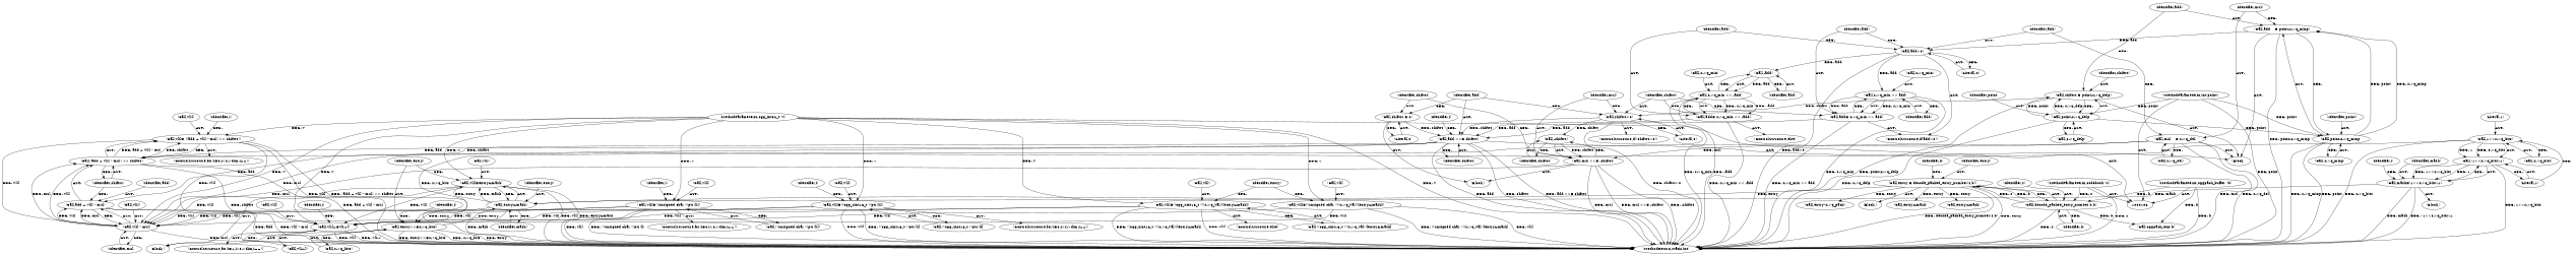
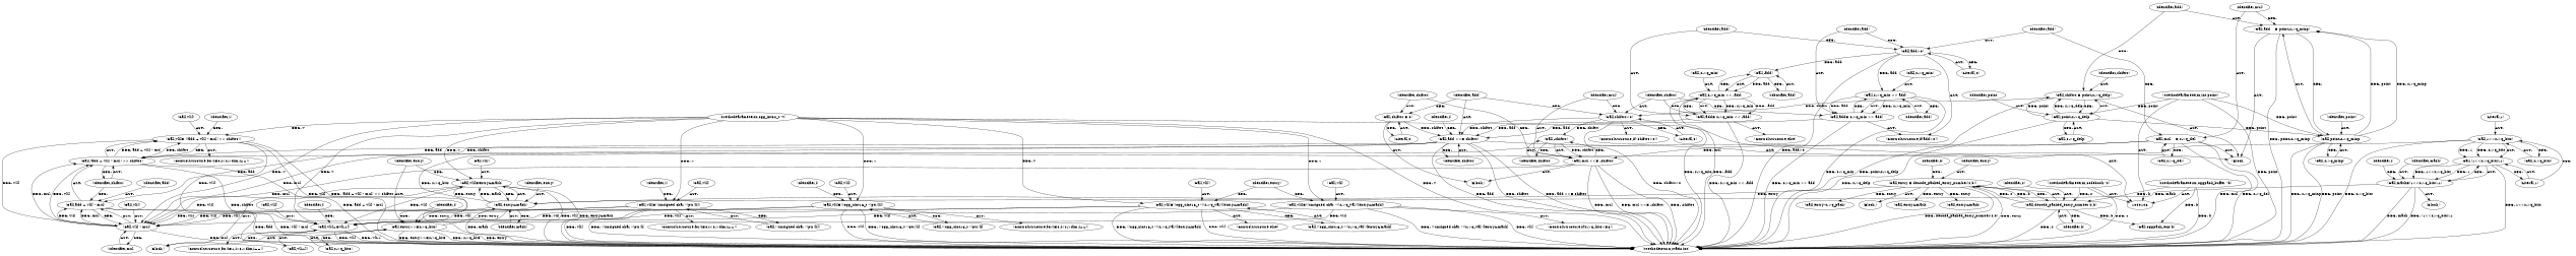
  digraph {
    n1 [label="(Call,v[i]= ((add + v[i] * mul) >> shiftM))"]
    n2 [label="(Call,(add + v[i] * mul) >> shiftM)"]
    n3 [label="(Call,v[i] * mul)"]
    n4 [label="(Call,v[i]+=v[i-1])"]
    n5 [label="(MethodReturn,static int)"]
    n6 [label="(ControlStructure,for(i=0;i<s->dim;i++))"]
    n7 [label="(Identifier,shiftM)"]
    n8 [label="(Call,add + v[i] * mul)"]
    n9 [label="(Identifier,mul)"]
    n10 [label="(Call,v[i-1])"]
    n11 [label="(ControlStructure,for(i=1;i<s->dim;i++))"]
    n12 [label="(Call,add <<= shiftM)"]
    n13 [label="(Identifier,shiftM)"]
    n14 [label="(Block,)"]
    n15 [label="(Call,add= s->q_min << -add)"]
    n16 [label="(Call,s->q_min << -add)"]
    n17 [label="(ControlStructure,else)"]
    n18 [label="(Call,-add)"]
    n19 [label="(Identifier,add)"]
    n20 [label="(Call,add>0)"]
    n21 [label="(Call,s->q_min >> add)"]
    n22 [label="(Literal,0)"]
    n23 [label="(ControlStructure,if(add>0))"]
    n24 [label="(Call,add= s->q_min >> add)"]
    n25 [label="(Identifier,add)"]
    n26 [label="(Call,add    = point-s->q_minp)"]
    n27 [label="(Call,point-s->q_minp)"]
    n28 [label="(Call,s->q_minp)"]
    n29 [label="(Call,point-s->q_delp)"]
    n30 [label="(Call,shiftM = point-s->q_delp)"]
    n31 [label="(Call,s->q_delp)"]
    n32 [label="(Call,shiftM<0)"]
    n33 [label="(MethodParameterIn,int point)"]
    1000106
    n35 [label="(Call,shiftM = 0)"]
    n36 [label="(Literal,0)"]
    n37 [label="(Block,)"]
    n38 [label="(Call,-shiftM)"]
    n39 [label="(Literal,0)"]
    n40 [label="(ControlStructure,if (shiftM<0))"]
    n41 [label="(Call,mul <<= -shiftM)"]
    n42 [label="(Identifier,shiftM)"]
    n43 [label="(MethodParameterIn,ogg_int32_t *v)"]
    n44 [label="(Call,v[i]=((ogg_uint16_t *)ptr)[i])"]
    n45 [label="(Call,v[i]=((unsigned char *)ptr)[i])"]
    n46 [label="(Call,v[i]=entry&mask)"]
    n47 [label="(Call,v[i]=((ogg_uint16_t *)(s->q_val))[entry&mask])"]
    n48 [label="(Call,v[i]=((unsigned char *)(s->q_val))[entry&mask])"]
    n49 [label="(Call,((ogg_uint16_t *)ptr)[i])"]
    n50 [label="(ControlStructure,for(i=0;i<s->dim;i++))"]
    n51 [label="(ControlStructure,for(i=0;i<s->dim;i++))"]
    n52 [label="(Call,((unsigned char *)ptr)[i])"]
    n53 [label="(Call,entry&mask)"]
    n54 [label="(Block,)"]
    n55 [label="(ControlStructure,else)"]
    n56 [label="(Call,((ogg_uint16_t *)(s->q_val))[entry&mask])"]
+   n57 [label="(ControlStructure,if(s->q_bits<=8))"]
    n58 [label="(Call,entry>>=s->q_bits)"]
    n59 [label="(Identifier,mask)"]
    n60 [label="(Call,s->q_bits)"]
    n61 [label="(Call,entry = decode_packed_entry_number(s,b))"]
    n62 [label="(Call,decode_packed_entry_number(s,b))"]
    n63 [label="(Call,entry&mask)"]
    n64 [label="(Call,entry&mask)"]
    n65 [label="(Call,entry*s->q_pack)"]
    n66 [label="(Block,)"]
    n67 [label="(Identifier,b)"]
    n68 [label="(Call,oggpack_eop(b))"]
    n69 [label="(MethodParameterIn,codebook *s)"]
    n70 [label="(MethodParameterIn,oggpack_buffer *b)"]
    n71 [label="(Call,1<<s->q_bits)"]
    n72 [label="(Call,(1<<s->q_bits)-1)"]
    n73 [label="(Call,s->q_bits)"]
    n74 [label="(Call,mask=(1<<s->q_bits)-1)"]
    n75 [label="(Literal,1)"]
    n76 [label="(Block,)"]
    n77 [label="(Call,mul    = s->q_del)"]
    n78 [label="(Call,s->q_del)"]
    n79 [label="(Call,v[i])"]
    n80 [label="(Identifier,entry)"]
    n81 [label="(Identifier,add)"]
    n82 [label="(Literal,1)"]
    n83 [label="(Identifier,shiftM)"]
    n84 [label="(Call,v[i])"]
    n85 [label="(Identifier,point)"]
    n86 [label="(Identifier,i)"]
    n87 [label="(Identifier,add)"]
    n88 [label="(Identifier,mask)"]
    n89 [label="(Call,s->q_min)"]
    n90 [label="(Identifier,entry)"]
    n91 [label="(Identifier,i)"]
    n92 [label="(Identifier,s)"]
    n93 [label="(Identifier,add)"]
    n94 [label="(Identifier,i)"]
    n95 [label="(Call,v[i])"]
    n96 [label="(Identifier,add)"]
    n97 [label="(Identifier,mul)"]
    n98 [label="(Call,v[i])"]
    n99 [label="(Identifier,mul)"]
    n100 [label="(Identifier,entry)"]
    n101 [label="(Identifier,shiftM)"]
    n102 [label="(Identifier,i)"]
    n103 [label="(Identifier,add)"]
    n104 [label="(Identifier,i)"]
    n105 [label="(Identifier,add)"]
    n106 [label="(Identifier,i)"]
    n107 [label="(Call,v[i])"]
    n108 [label="(Call,v[i])"]
    n109 [label="(Call,s->q_min)"]
    n110 [label="(Identifier,point)"]
    n111 [label="(Identifier,shiftM)"]
    n112 [label="(Identifier,entry)"]
    n113 [label="(Call,v[i])"]
    n114 [label="(Identifier,i)"]
    n115 [label="(Call,v[i])"]
    n116 [label="(Identifier,b)"]
    n1 -> n2 [label="CFG: "]
    n1 -> n3 [label="DDG: v[i]"]
    n1 -> n4 [label="DDG: v[i]"]
    n1 -> n5 [label="DDG: v[i]"]
    n1 -> n5 [label="DDG: (add + v[i] * mul) >> shiftM"]
    n1 -> n6 [label="AST: "]
    n2 -> n1 [label="AST: "]
    n2 -> n1 [label="DDG: add + v[i] * mul"]
    n2 -> n1 [label="DDG: shiftM"]
    n2 -> n5 [label="DDG: add + v[i] * mul"]
    n2 -> n5 [label="DDG: shiftM"]
    n2 -> n7 [label="CFG: "]
    n3 -> n2 [label="DDG: v[i]"]
    n3 -> n2 [label="DDG: mul"]
    n3 -> n5 [label="DDG: mul"]
    n3 -> n8 [label="AST: "]
    n3 -> n8 [label="DDG: v[i]"]
    n3 -> n8 [label="DDG: mul"]
    n3 -> n9 [label="CFG: "]
    n4 -> n5 [label="DDG: v[i]"]
    n4 -> n5 [label="DDG: v[i-1]"]
    n4 -> n10 [label="CFG: "]
    n4 -> n11 [label="AST: "]
    n7 -> n2 [label="AST: "]
    n7 -> n8 [label="CFG: "]
    n8 -> n2 [label="AST: "]
    n8 -> n3 [label="CFG: "]
    n8 -> n5 [label="DDG: v[i] * mul"]
    n8 -> n5 [label="DDG: add"]
    n9 -> n3 [label="AST: "]
    n10 -> n4 [label="AST: "]
    n12 -> n2 [label="DDG: add"]
    n12 -> n2 [label="DDG: shiftM"]
    n12 -> n5 [label="DDG: add"]
    n12 -> n5 [label="DDG: shiftM"]
    n12 -> n5 [label="DDG: add <<= shiftM"]
    n12 -> n8 [label="DDG: add"]
    n12 -> n13 [label="CFG: "]
    n12 -> n14 [label="AST: "]
    n13 -> n12 [label="AST: "]
    n15 -> n5 [label="DDG: s->q_min << -add"]
    n15 -> n12 [label="DDG: add"]
    n15 -> n16 [label="CFG: "]
    n15 -> n17 [label="AST: "]
    n16 -> n5 [label="DDG: s->q_min"]
    n16 -> n5 [label="DDG: -add"]
    n16 -> n15 [label="AST: "]
    n16 -> n15 [label="DDG: s->q_min"]
    n16 -> n15 [label="DDG: -add"]
    n16 -> n18 [label="CFG: "]
    n18 -> n16 [label="AST: "]
    n18 -> n16 [label="DDG: add"]
    n18 -> n19 [label="CFG: "]
    n19 -> n18 [label="AST: "]
    n20 -> n5 [label="DDG: add>0"]
    n20 -> n18 [label="DDG: add"]
    n20 -> n21 [label="DDG: add"]
    n20 -> n22 [label="CFG: "]
    n20 -> n23 [label="AST: "]
    n21 -> n5 [label="DDG: s->q_min"]
    n21 -> n24 [label="AST: "]
    n21 -> n24 [label="DDG: s->q_min"]
    n21 -> n24 [label="DDG: add"]
    n21 -> n25 [label="CFG: "]
    n22 -> n20 [label="AST: "]
    n24 -> n5 [label="DDG: s->q_min >> add"]
    n24 -> n12 [label="DDG: add"]
    n24 -> n21 [label="CFG: "]
    n24 -> n23 [label="AST: "]
    n25 -> n21 [label="AST: "]
    n26 -> n5 [label="DDG: point-s->q_minp"]
    n26 -> n14 [label="AST: "]
-   n26 -> n20 [label="DDG: add"]
    n26 -> n27 [label="CFG: "]
    n27 -> n5 [label="DDG: point"]
    n27 -> n5 [label="DDG: s->q_minp"]
    n27 -> n26 [label="AST: "]
    n27 -> n26 [label="DDG: point"]
    n27 -> n26 [label="DDG: s->q_minp"]
    n27 -> n28 [label="CFG: "]
    n28 -> n27 [label="AST: "]
    n29 -> n5 [label="DDG: s->q_delp"]
    n29 -> n27 [label="DDG: point"]
    n29 -> n30 [label="AST: "]
    n29 -> n30 [label="DDG: point"]
    n29 -> n30 [label="DDG: s->q_delp"]
    n29 -> n31 [label="CFG: "]
    n30 -> n5 [label="DDG: point-s->q_delp"]
    n30 -> n14 [label="AST: "]
    n30 -> n29 [label="CFG: "]
    n30 -> n32 [label="DDG: shiftM"]
    n31 -> n29 [label="AST: "]
    n32 -> n5 [label="DDG: shiftM<0"]
    n32 -> n12 [label="DDG: shiftM"]
    n32 -> n38 [label="DDG: shiftM"]
    n32 -> n39 [label="CFG: "]
    n32 -> n40 [label="AST: "]
    n33 -> n5 [label="DDG: point"]
    n33 -> n27 [label="DDG: point"]
    n33 -> n29 [label="DDG: point"]
    n33 -> 1000106 [label="AST: "]
    n35 -> n12 [label="DDG: shiftM"]
    n35 -> n36 [label="CFG: "]
    n35 -> n37 [label="AST: "]
    n36 -> n35 [label="AST: "]
    n38 -> n41 [label="AST: "]
    n38 -> n41 [label="DDG: shiftM"]
    n38 -> n42 [label="CFG: "]
    n39 -> n32 [label="AST: "]
    n41 -> n3 [label="DDG: mul"]
    n41 -> n5 [label="DDG: mul"]
    n41 -> n5 [label="DDG: mul <<= -shiftM"]
    n41 -> n5 [label="DDG: -shiftM"]
    n41 -> n37 [label="AST: "]
    n41 -> n38 [label="CFG: "]
    n42 -> n38 [label="AST: "]
    n43 -> n1 [label="DDG: v"]
    n43 -> n3 [label="DDG: v"]
    n43 -> n4 [label="DDG: v"]
    n43 -> n5 [label="DDG: v"]
    n43 -> 1000106 [label="AST: "]
    n43 -> n44 [label="DDG: v"]
    n43 -> n45 [label="DDG: v"]
    n43 -> n46 [label="DDG: v"]
    n43 -> n47 [label="DDG: v"]
    n43 -> n48 [label="DDG: v"]
    n44 -> n3 [label="DDG: v[i]"]
    n44 -> n4 [label="DDG: v[i]"]
    n44 -> n5 [label="DDG: ((ogg_uint16_t *)ptr)[i]"]
    n44 -> n5 [label="DDG: v[i]"]
    n44 -> n49 [label="CFG: "]
    n44 -> n50 [label="AST: "]
    n45 -> n3 [label="DDG: v[i]"]
    n45 -> n4 [label="DDG: v[i]"]
    n45 -> n5 [label="DDG: v[i]"]
    n45 -> n5 [label="DDG: ((unsigned char *)ptr)[i]"]
    n45 -> n51 [label="AST: "]
    n45 -> n52 [label="CFG: "]
    n46 -> n3 [label="DDG: v[i]"]
    n46 -> n4 [label="DDG: v[i]"]
    n46 -> n5 [label="DDG: v[i]"]
    n46 -> n5 [label="DDG: entry&mask"]
    n46 -> n53 [label="CFG: "]
    n46 -> n54 [label="AST: "]
    n47 -> n3 [label="DDG: v[i]"]
    n47 -> n4 [label="DDG: v[i]"]
    n47 -> n5 [label="DDG: v[i]"]
    n47 -> n5 [label="DDG: ((ogg_uint16_t *)(s->q_val))[entry&mask]"]
    n47 -> n55 [label="AST: "]
    n47 -> n56 [label="CFG: "]
    n48 -> n3 [label="DDG: v[i]"]
    n48 -> n4 [label="DDG: v[i]"]
    n48 -> n5 [label="DDG: ((unsigned char *)(s->q_val))[entry&mask]"]
    n48 -> n5 [label="DDG: v[i]"]
+   n48 -> n57 [label="AST: "]
    n49 -> n44 [label="AST: "]
    n52 -> n45 [label="AST: "]
    n53 -> n5 [label="DDG: mask"]
    n53 -> n46 [label="AST: "]
    n53 -> n46 [label="DDG: entry"]
    n53 -> n46 [label="DDG: mask"]
    n53 -> n58 [label="DDG: entry"]
    n53 -> n59 [label="CFG: "]
    n56 -> n47 [label="AST: "]
    n58 -> n5 [label="DDG: s->q_bits"]
    n58 -> n5 [label="DDG: entry"]
    n58 -> n5 [label="DDG: entry>>=s->q_bits"]
    n58 -> n53 [label="DDG: entry"]
    n58 -> n54 [label="AST: "]
    n58 -> n60 [label="CFG: "]
    n59 -> n53 [label="AST: "]
    n60 -> n58 [label="AST: "]
    n61 -> n5 [label="DDG: entry"]
    n61 -> n5 [label="DDG: decode_packed_entry_number(s,b)"]
    n61 -> n53 [label="DDG: entry"]
    n61 -> n62 [label="CFG: "]
    n61 -> n63 [label="DDG: entry"]
    n61 -> n64 [label="DDG: entry"]
    n61 -> n65 [label="DDG: entry"]
    n61 -> n66 [label="AST: "]
    n62 -> n5 [label="DDG: s"]
    n62 -> n61 [label="AST: "]
    n62 -> n61 [label="DDG: s"]
    n62 -> n61 [label="DDG: b"]
    n62 -> n67 [label="CFG: "]
    n62 -> n68 [label="DDG: b"]
    n67 -> n62 [label="AST: "]
    n69 -> n5 [label="DDG: s"]
    n69 -> 1000106 [label="AST: "]
    n69 -> n62 [label="DDG: s"]
    n70 -> n5 [label="DDG: b"]
    n70 -> 1000106 [label="AST: "]
    n70 -> n62 [label="DDG: b"]
    n70 -> n68 [label="DDG: b"]
    n71 -> n5 [label="DDG: s->q_bits"]
    n71 -> n58 [label="DDG: s->q_bits"]
    n71 -> n72 [label="AST: "]
    n71 -> n72 [label="DDG: 1"]
    n71 -> n72 [label="DDG: s->q_bits"]
    n71 -> n73 [label="CFG: "]
    n72 -> n5 [label="DDG: 1<<s->q_bits"]
    n72 -> n74 [label="AST: "]
    n72 -> n74 [label="DDG: 1<<s->q_bits"]
    n72 -> n74 [label="DDG: 1"]
    n72 -> n75 [label="CFG: "]
    n73 -> n71 [label="AST: "]
    n74 -> n5 [label="DDG: mask"]
    n74 -> n5 [label="DDG: (1<<s->q_bits)-1"]
    n74 -> n53 [label="DDG: mask"]
    n74 -> n72 [label="CFG: "]
    n74 -> n76 [label="AST: "]
    n75 -> n71 [label="CFG: "]
    n75 -> n72 [label="AST: "]
    n77 -> n3 [label="DDG: mul"]
    n77 -> n5 [label="DDG: s->q_del"]
    n77 -> n5 [label="DDG: mul"]
    n77 -> n14 [label="AST: "]
    n77 -> n41 [label="DDG: mul"]
    n77 -> n78 [label="CFG: "]
    n78 -> n77 [label="AST: "]
    n79 -> n45 [label="AST: "]
    n80 -> n61 [label="AST: "]
    n81 -> n8 [label="AST: "]
    n82 -> n71 [label="AST: "]
    n83 -> n15 [label="CFG: "]
    n83 -> n24 [label="CFG: "]
    n83 -> n32 [label="AST: "]
    n84 -> n3 [label="AST: "]
    n85 -> n27 [label="AST: "]
    n86 -> n12 [label="CFG: "]
    n87 -> n15 [label="AST: "]
    n87 -> n20 [label="CFG: "]
    n88 -> n74 [label="AST: "]
    n89 -> n21 [label="AST: "]
    n90 -> n46 [label="CFG: "]
    n90 -> n58 [label="AST: "]
    n91 -> n44 [label="CFG: "]
    n92 -> n62 [label="AST: "]
    n93 -> n12 [label="AST: "]
    n93 -> n32 [label="CFG: "]
    n93 -> n35 [label="CFG: "]
    n94 -> n74 [label="CFG: "]
    n95 -> n47 [label="AST: "]
    n96 -> n26 [label="AST: "]
    n96 -> n30 [label="CFG: "]
    n97 -> n26 [label="CFG: "]
    n97 -> n77 [label="AST: "]
    n98 -> n1 [label="AST: "]
    n99 -> n32 [label="CFG: "]
    n99 -> n41 [label="AST: "]
    n100 -> n53 [label="AST: "]
    n101 -> n35 [label="AST: "]
    n101 -> n41 [label="CFG: "]
    n102 -> n1 [label="CFG: "]
    n103 -> n20 [label="AST: "]
    n103 -> n77 [label="CFG: "]
    n104 -> n4 [label="CFG: "]
    n105 -> n20 [label="CFG: "]
    n105 -> n24 [label="AST: "]
    n106 -> n45 [label="CFG: "]
    n107 -> n48 [label="AST: "]
    n108 -> n46 [label="AST: "]
    n109 -> n16 [label="AST: "]
    n110 -> n29 [label="AST: "]
    n111 -> n30 [label="AST: "]
    n112 -> n47 [label="CFG: "]
    n112 -> n48 [label="CFG: "]
    n113 -> n4 [label="AST: "]
    n114 -> n58 [label="CFG: "]
    n115 -> n44 [label="AST: "]
    n116 -> n61 [label="CFG: "]
  }
